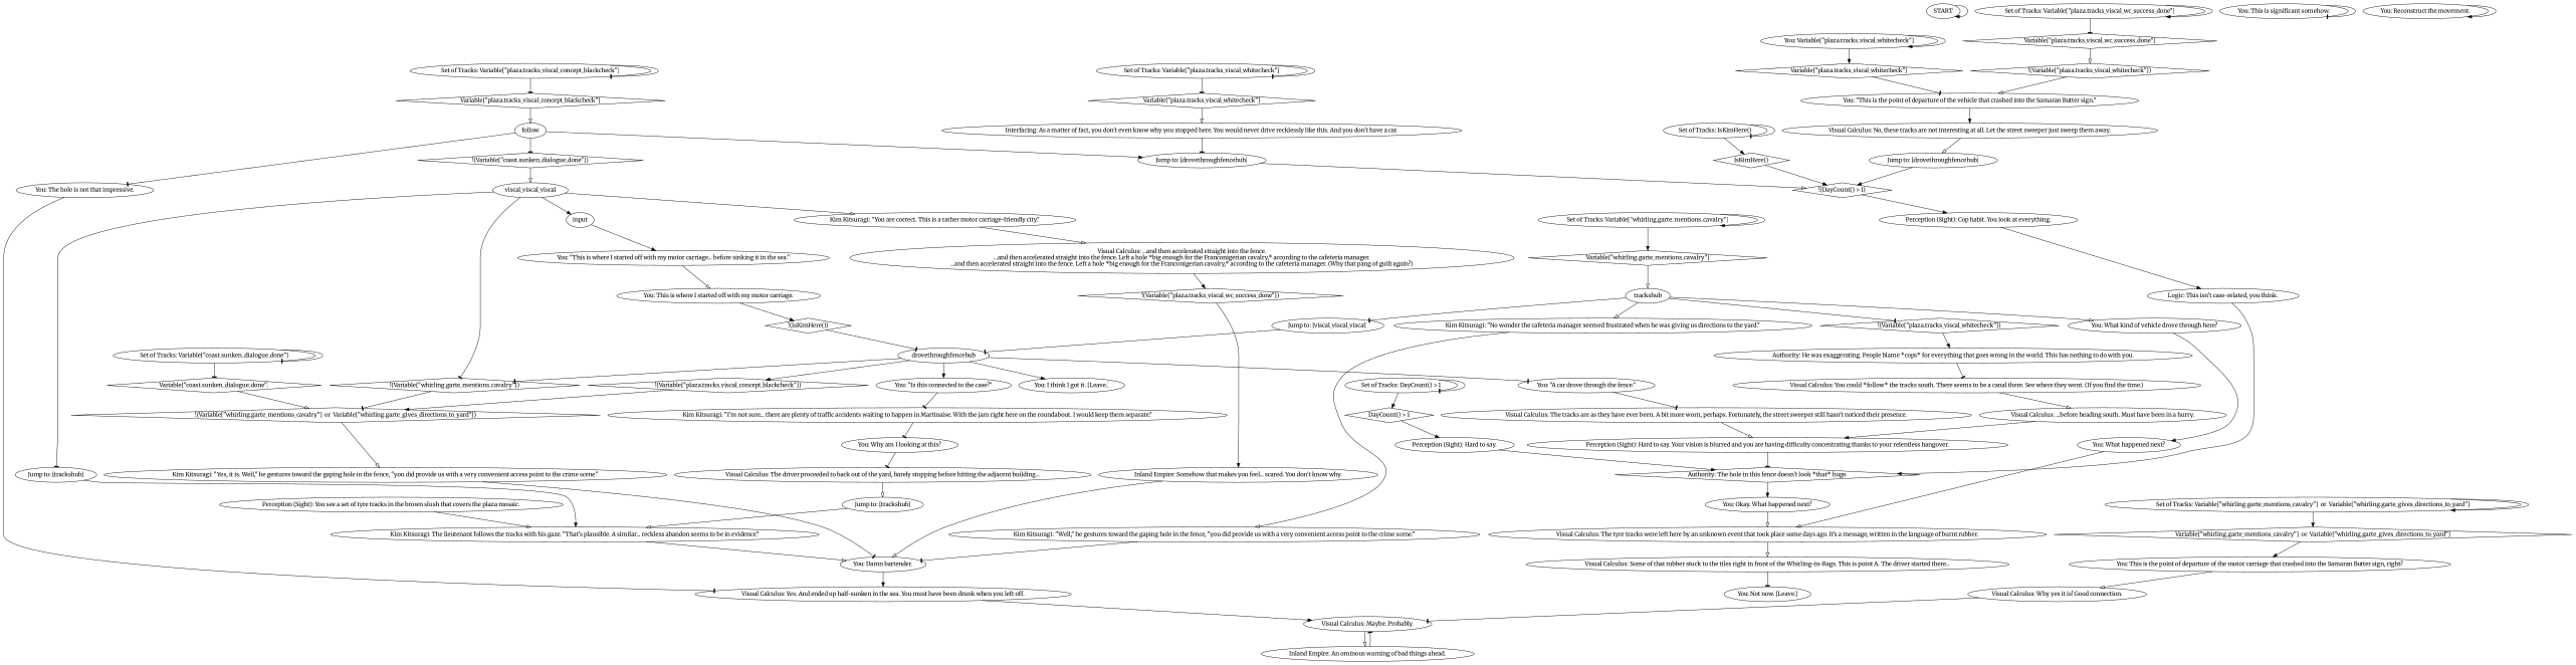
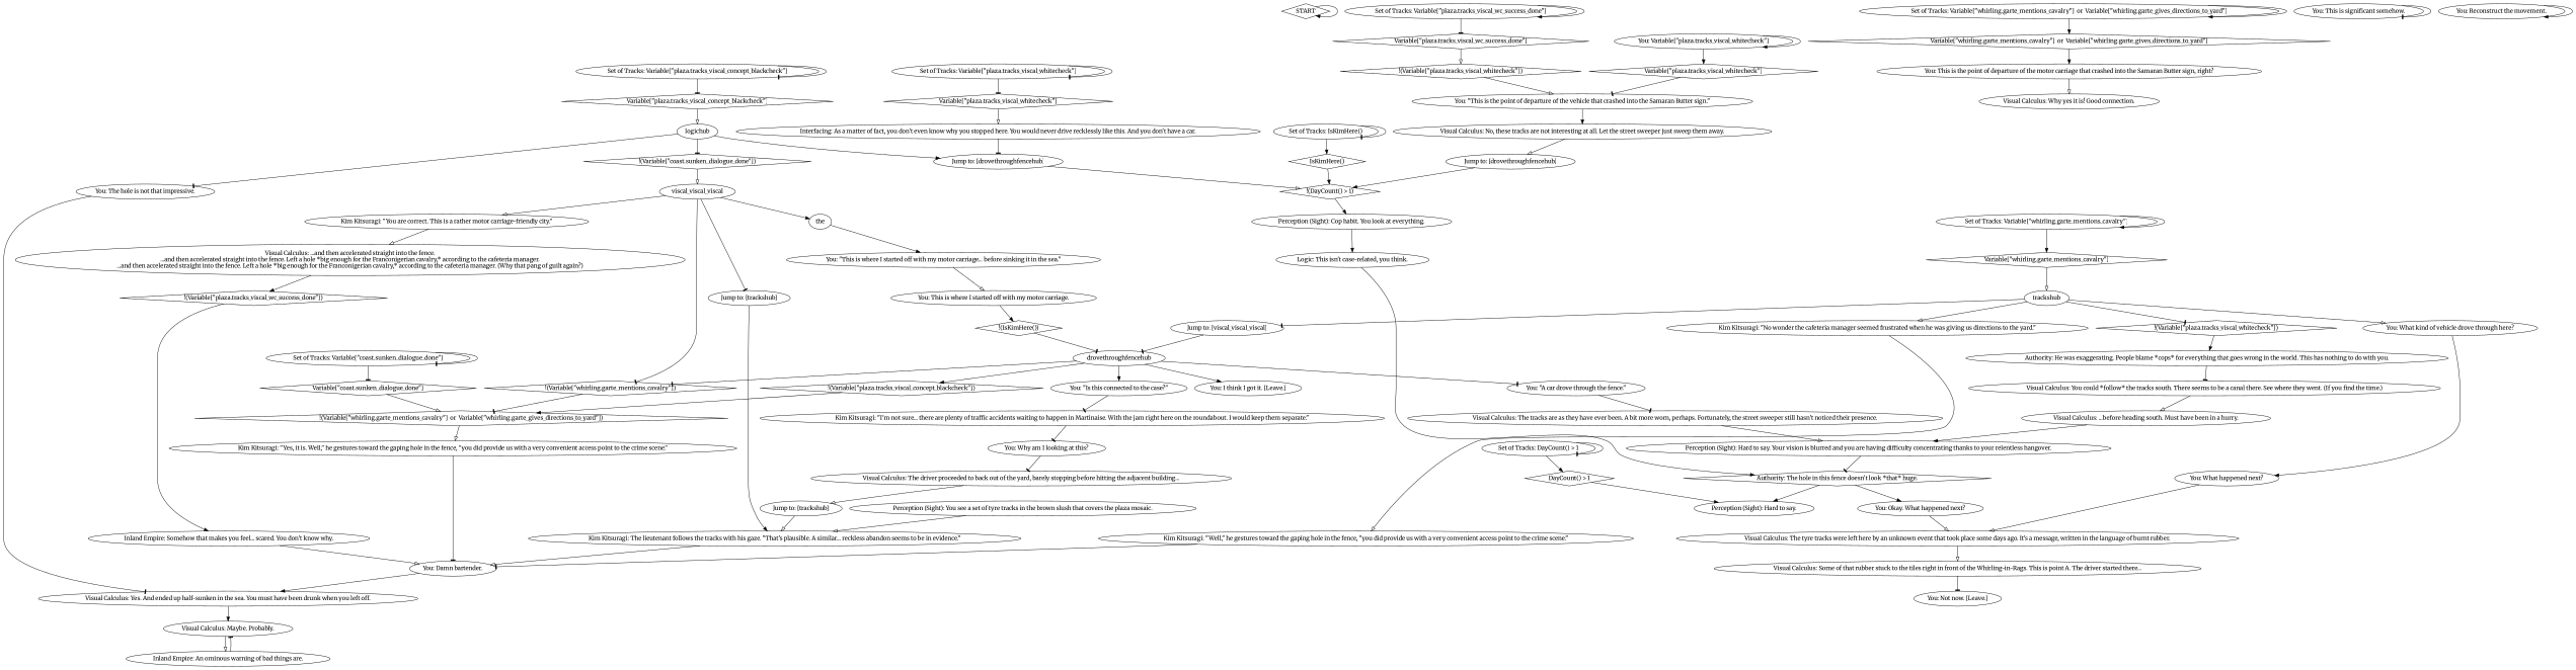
  digraph {
    fontname=Merriweather
    node [fontname=Merriweather]
    edge [arrowhead=normal fontname=Merriweather]
-   n1 [label=START]
-   n2 [label=input]
+   n1 [label=START shape=diamond]
+   n2 [label=the]
    n3 [label="You: \"This is where I started off with my motor carriage... before sinking it in the sea.\""]
    n4 [label="You: This is where I started off with my motor carriage."]
    n5 [label="!(IsKimHere())" shape=diamond]
    n6 [label=drovethroughfencehub]
    n7 [label="Set of Tracks: Variable[\"whirling.garte_mentions_cavalry\"]  or  Variable[\"whirling.garte_gives_directions_to_yard\"]"]
    n8 [label="Variable[\"whirling.garte_mentions_cavalry\"]  or  Variable[\"whirling.garte_gives_directions_to_yard\"]" shape=diamond]
    n9 [label="You: This is the point of departure of the motor carriage that crashed into the Samaran Butter sign, right?"]
    n10 [label="Visual Calculus: Why yes it is! Good connection."]
    n11 [label="!(Variable[\"whirling.garte_mentions_cavalry\"]  or  Variable[\"whirling.garte_gives_directions_to_yard\"])" shape=diamond]
    n12 [label="Kim Kitsuragi: \"Yes, it is. Well,\" he gestures toward the gaping hole in the fence, \"you did provide us with a very convenient access point to the crime scene.\""]
    n13 [label="You: Damn bartender."]
    n14 [label="You: What happened next?"]
    n15 [label="Visual Calculus: The tyre tracks were left here by an unknown event that took place some days ago. It's a message, written in the language of burnt rubber."]
    n16 [label="Visual Calculus: Some of that rubber stuck to the tiles right in front of the Whirling-in-Rags. This is point A. The driver started there..."]
    n17 [label="Set of Tracks: DayCount() > 1"]
    n18 [label="DayCount() > 1" shape=diamond]
    n19 [label="Perception (Sight): Hard to say."]
    n20 [label="Authority: The hole in this fence doesn't look *that* huge." shape=diamond]
    n21 [label="!(DayCount() > 1)" shape=diamond]
    n22 [label="Perception (Sight): Cop habit. You look at everything."]
    n23 [label="Logic: This isn't case-related, you think."]
    n24 [label="!(Variable[\"plaza.tracks_viscal_concept_blackcheck\"])" shape=diamond]
    n25 [label="!(Variable[\"whirling.garte_mentions_cavalry\"])" shape=diamond]
    n26 [label="You: I think I got it. [Leave.]"]
    n27 [label="You: \"A car drove through the fence.\""]
    n28 [label="You: \"Is this connected to the case?\""]
    n29 [label="Visual Calculus: The tracks are as they have ever been. A bit more worn, perhaps. Fortunately, the street sweeper still hasn't noticed their presence."]
    n30 [label="Kim Kitsuragi: \"I'm not sure... there are plenty of traffic accidents waiting to happen in Martinaise. With the jam right here on the roundabout. I would keep them separate.\""]
    n31 [label=viscal_viscal_viscal]
    n32 [label="Jump to: [trackshub]"]
    n33 [label="Kim Kitsuragi: \"You are correct. This is a rather motor carriage-friendly city.\""]
    n34 [label="Kim Kitsuragi: The lieutenant follows the tracks with his gaze. \"That's plausible. A similar... reckless abandon seems to be in evidence.\""]
    n35 [label="Visual Calculus: ...and then accelerated straight into the fence.\n...and then accelerated straight into the fence. Left a hole *big enough for the Franconigerian cavalry,* according to the cafeteria manager.\n...and then accelerated straight into the fence. Left a hole *big enough for the Franconigerian cavalry,* according to the cafeteria manager. (Why that pang of guilt again?)"]
    n36 [label="You: Okay. What happened next?"]
    n37 [label="Jump to: [trackshub]"]
    n38 [label="Visual Calculus: ...before heading south. Must have been in a hurry."]
    n39 [label="Perception (Sight): Hard to say. Your vision is blurred and you are having difficulty concentrating thanks to your relentless hangover."]
    n40 [label="Jump to: [drovethroughfencehub]"]
    n41 [label="Set of Tracks: Variable[\"plaza.tracks_viscal_concept_blackcheck\"]"]
    n42 [label="Variable[\"plaza.tracks_viscal_concept_blackcheck\"]" shape=diamond]
-   n43 [label=follow]
+   n43 [label=logichub]
    n44 [label="!(Variable[\"coast.sunken_dialogue_done\"])" shape=diamond]
    n45 [label="You: The hole is not that impressive."]
    n46 [label="Set of Tracks: Variable[\"plaza.tracks_viscal_wc_success_done\"]"]
    n47 [label="Variable[\"plaza.tracks_viscal_wc_success_done\"]" shape=diamond]
    n48 [label="!(Variable[\"plaza.tracks_viscal_whitecheck\"])" shape=diamond]
    n49 [label="You: \"This is the point of departure of the vehicle that crashed into the Samaran Butter sign.\""]
    n50 [label="!(Variable[\"plaza.tracks_viscal_wc_success_done\"])" shape=diamond]
    n51 [label="Inland Empire: Somehow that makes you feel... scared. You don't know why."]
    n52 [label="Set of Tracks: Variable[\"whirling.garte_mentions_cavalry\"]"]
    n53 [label="Variable[\"whirling.garte_mentions_cavalry\"]" shape=diamond]
    n54 [label=trackshub]
    n55 [label="!(Variable[\"plaza.tracks_viscal_whitecheck\"])" shape=diamond]
    n56 [label="Jump to: [viscal_viscal_viscal]"]
    n57 [label="Kim Kitsuragi: \"No wonder the cafeteria manager seemed frustrated when he was giving us directions to the yard.\""]
    n58 [label="You: What kind of vehicle drove through here?"]
    n59 [label="Visual Calculus: No, these tracks are not interesting at all. Let the street sweeper just sweep them away."]
    n60 [label="Jump to: [drovethroughfencehub]"]
    n61 [label="Set of Tracks: Variable[\"plaza.tracks_viscal_whitecheck\"]"]
    n62 [label="Variable[\"plaza.tracks_viscal_whitecheck\"]" shape=diamond]
    n63 [label="Interfacing: As a matter of fact, you don't even know why you stopped here. You would never drive recklessly like this. And you don't have a car."]
    n64 [label="Authority: He was exaggerating. People blame *cops* for everything that goes wrong in the world. This has nothing to do with you."]
    n65 [label="Visual Calculus: You could *follow* the tracks south. There seems to be a canal there. See where they went. (If you find the time.)"]
    n66 [label="You: Why am I looking at this?"]
    n67 [label="Visual Calculus: The driver proceeded to back out of the yard, barely stopping before hitting the adjacent building..."]
    n68 [label="You: Not now. [Leave.]"]
    n69 [label="Set of Tracks: IsKimHere()"]
    n70 [label="IsKimHere()" shape=diamond]
    n71 [label="Visual Calculus: Yes. And ended up half-sunken in the sea. You must have been drunk when you left off."]
    n72 [label="Visual Calculus: Maybe. Probably."]
-   n73 [label="Inland Empire: An ominous warning of bad things ahead."]
+   n73 [label="Inland Empire: An ominous warning of bad things are."]
    n74 [label="Kim Kitsuragi: \"Well,\" he gestures toward the gaping hole in the fence, \"you did provide us with a very convenient access point to the crime scene.\""]
    n75 [label="Set of Tracks: Variable[\"coast.sunken_dialogue_done\"]"]
    n76 [label="Variable[\"coast.sunken_dialogue_done\"]" shape=diamond]
    n77 [label="You: This is significant somehow."]
    n78 [label="You: Reconstruct the movement."]
    n79 [label="You: Variable[\"plaza.tracks_viscal_whitecheck\"]"]
    n80 [label="Variable[\"plaza.tracks_viscal_whitecheck\"]" shape=diamond]
    n81 [label="Perception (Sight): You see a set of tyre tracks in the brown slush that covers the plaza mosaic."]
    n1 -> n1
    n2 -> n3
    n3 -> n4 [arrowhead=onormal]
    n4 -> n5
    n5 -> n6 [arrowhead=tee]
    n6 -> n24
    n6 -> n25 [arrowhead=tee]
    n6 -> n26
    n6 -> n27 [arrowhead=tee]
    n6 -> n28
    n7 -> n7
    n7 -> n8
    n8 -> n9
    n9 -> n10 [arrowhead=onormal]
-   n10 -> n72 [arrowhead=tee]
    n11 -> n12 [arrowhead=onormal]
    n12 -> n13 [arrowhead=tee]
    n13 -> n71
    n14 -> n15 [arrowhead=onormal]
    n15 -> n16 [arrowhead=onormal]
    n16 -> n68 [arrowhead=tee]
    n17 -> n17 [arrowhead=tee]
    n17 -> n18
    n18 -> n19
-   n19 -> n20
+   n20 -> n19
    n20 -> n36
    n21 -> n22
    n22 -> n23
    n23 -> n20
    n24 -> n11
    n25 -> n11 [arrowhead=tee]
    n27 -> n29 [arrowhead=tee]
    n28 -> n30 [arrowhead=tee]
    n29 -> n39 [arrowhead=onormal]
    n30 -> n66 [arrowhead=tee]
    n31 -> n2
    n31 -> n25 [arrowhead=tee]
    n31 -> n32 [arrowhead=tee]
    n31 -> n33 [arrowhead=onormal]
    n32 -> n34
    n33 -> n35 [arrowhead=onormal]
    n34 -> n13 [arrowhead=onormal]
    n35 -> n50
    n36 -> n15 [arrowhead=onormal]
    n37 -> n34 [arrowhead=onormal]
    n38 -> n39
    n39 -> n20 [arrowhead=tee]
    n40 -> n21 [arrowhead=onormal]
    n41 -> n41 [arrowhead=tee]
    n41 -> n42 [arrowhead=tee]
    n42 -> n43 [arrowhead=onormal]
    n43 -> n40
    n43 -> n44 [arrowhead=tee]
    n43 -> n45 [arrowhead=tee]
    n44 -> n31 [arrowhead=onormal]
    n45 -> n71 [arrowhead=tee]
    n46 -> n46
    n46 -> n47 [arrowhead=tee]
    n47 -> n48 [arrowhead=onormal]
    n48 -> n49 [arrowhead=onormal]
    n49 -> n59
    n50 -> n51
    n51 -> n13 [arrowhead=onormal]
    n52 -> n52
    n52 -> n53
    n53 -> n54 [arrowhead=onormal]
    n54 -> n55 [arrowhead=tee]
    n54 -> n56 [arrowhead=tee]
    n54 -> n57 [arrowhead=onormal]
    n54 -> n58 [arrowhead=onormal]
    n55 -> n64
    n56 -> n6 [arrowhead=tee]
    n57 -> n74 [arrowhead=onormal]
    n58 -> n14
    n59 -> n60 [arrowhead=onormal]
    n60 -> n21
    n61 -> n61 [arrowhead=tee]
    n61 -> n62 [arrowhead=tee]
    n62 -> n63 [arrowhead=onormal]
    n63 -> n40 [arrowhead=tee]
    n64 -> n65 [arrowhead=tee]
    n65 -> n38 [arrowhead=onormal]
    n66 -> n67 [arrowhead=tee]
    n67 -> n37 [arrowhead=onormal]
    n69 -> n69 [arrowhead=tee]
    n69 -> n70
    n70 -> n21
    n71 -> n72
    n72 -> n73 [arrowhead=onormal]
    n73 -> n72 [arrowhead=tee]
    n74 -> n13 [arrowhead=tee]
    n75 -> n75 [arrowhead=tee]
    n75 -> n76 [arrowhead=tee]
    n76 -> n11 [arrowhead=onormal]
    n77 -> n77 [arrowhead=tee]
    n78 -> n78
    n79 -> n79
    n79 -> n80
    n80 -> n49 [arrowhead=tee]
    n81 -> n34 [arrowhead=onormal]
  }
